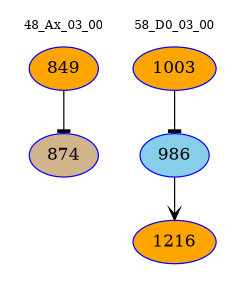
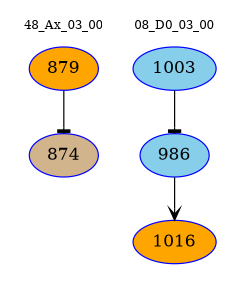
  digraph {
    node [color=blue fillcolor=orange style=filled]
    edge [arrowhead=tee color=black]
-   n1 [label=849]
+   n1 [label=879]
    n2 [fillcolor=tan label=874]
-   n3 [label=1003]
+   n3 [fillcolor=skyblue label=1003]
    n4 [fillcolor=skyblue label=986]
-   n5 [label=1216]
+   n5 [label=1016]
    subgraph cluster_1 {
      color=white
      fontsize=10
      label="48_Ax_03_00"
      n1
      n2
    }
    subgraph cluster_2 {
      color=white
      fontsize=10
-     label="58_D0_03_00"
+     label="08_D0_03_00"
      n3
      n4
      n5
    }
    n1 -> n2
    n3 -> n4
    n4 -> n5 [arrowhead=vee]
  }
